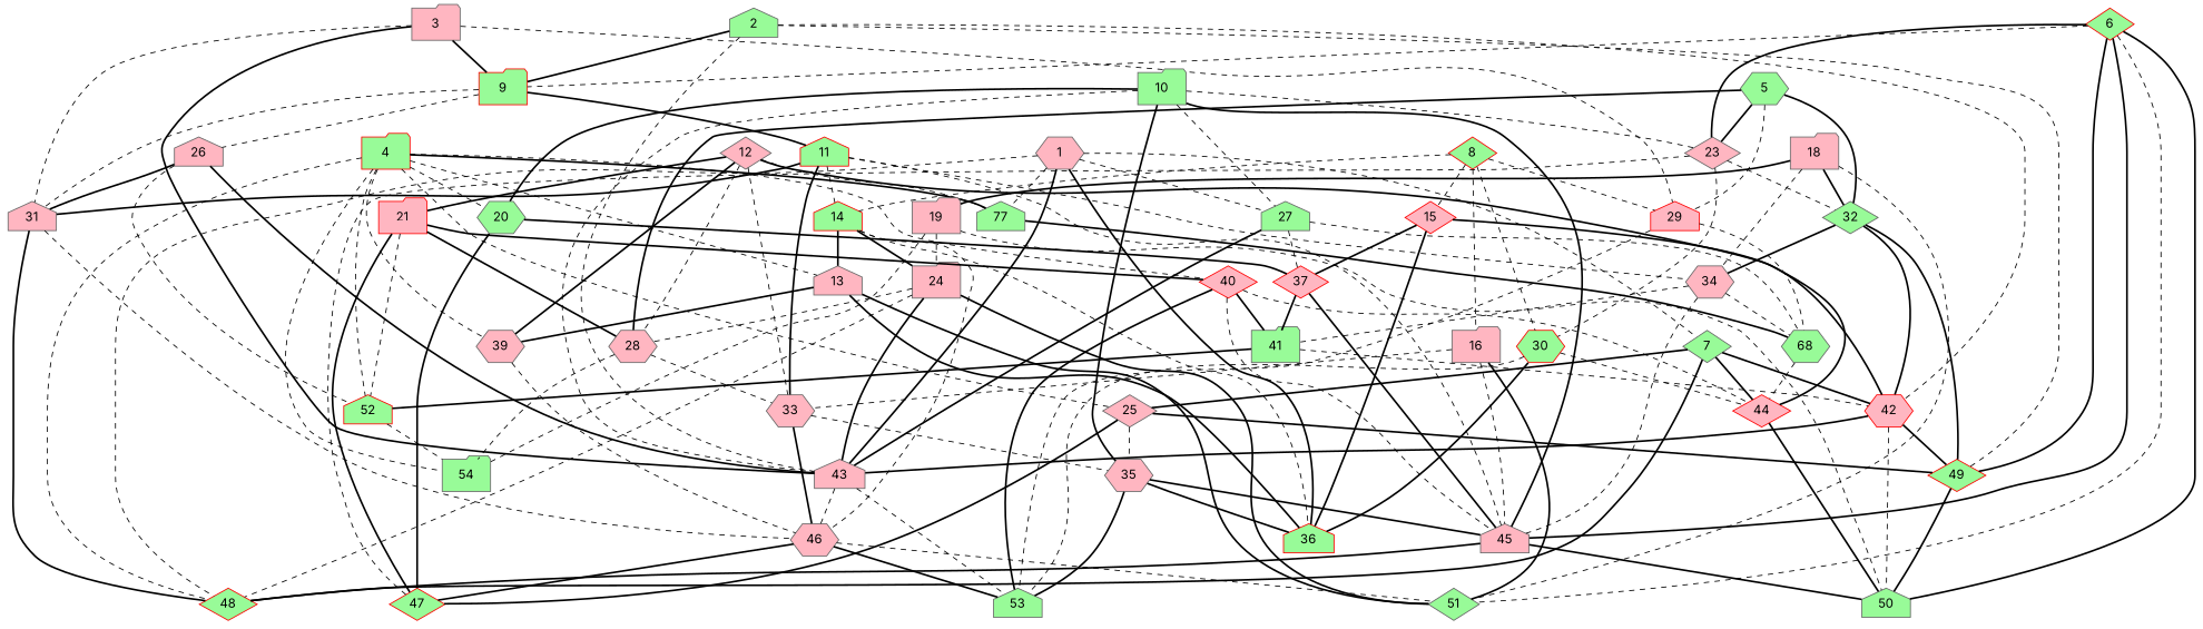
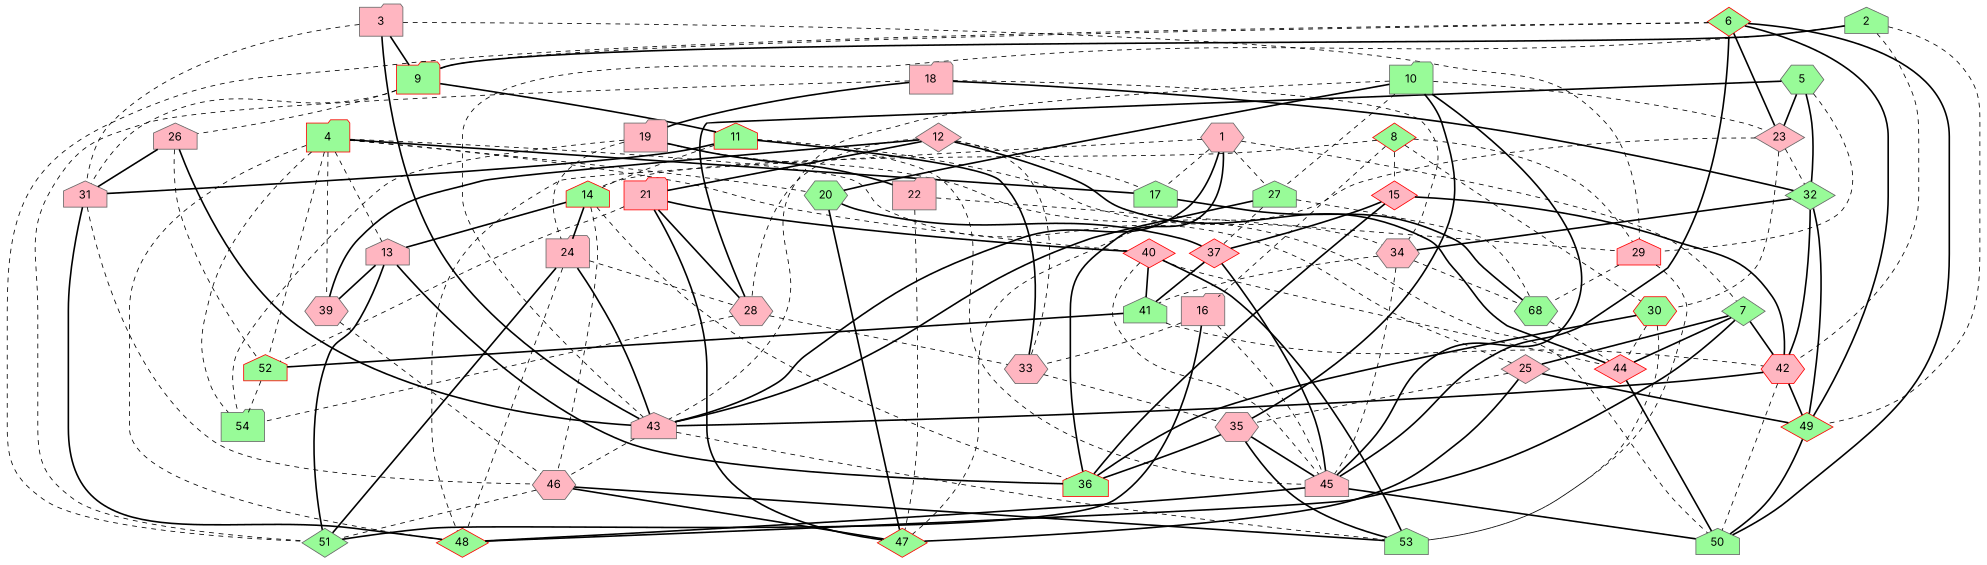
  graph {
    fontname=Inter
    node [color=gray40 fillcolor=lightpink fontname=Inter shape=diamond style=filled]
    edge [fontname=Inter style=dashed weight=1.0]
    1 [shape=hexagon]
    7 [fillcolor=palegreen]
-   17 [fillcolor=palegreen shape=house label=77]
+   17 [fillcolor=palegreen shape=house]
    27 [fillcolor=palegreen shape=house]
    36 [color=red fillcolor=palegreen shape=house]
    43 [shape=house]
    48 [color=red fillcolor=palegreen]
    42 [color=red shape=hexagon]
    25
    44 [color=red]
    n11 [fillcolor=palegreen label=68 shape=hexagon]
    37 [color=red]
    46 [shape=hexagon]
    53 [fillcolor=palegreen shape=house]
    2 [fillcolor=palegreen shape=house]
    9 [color=red fillcolor=palegreen shape=folder]
    49 [color=red fillcolor=palegreen]
    31 [shape=house]
    11 [color=red fillcolor=palegreen shape=house]
    26 [shape=house]
    50 [fillcolor=palegreen shape=house]
    3 [shape=folder]
    29 [color=red shape=house]
    4 [color=red fillcolor=palegreen shape=folder]
    13 [shape=house]
    20 [fillcolor=palegreen shape=hexagon]
    39 [shape=hexagon]
    40 [color=red]
    52 [color=red fillcolor=palegreen shape=house]
    54 [fillcolor=palegreen shape=folder]
    51 [fillcolor=palegreen]
    47 [color=red fillcolor=palegreen]
    35 [shape=hexagon]
    45 [shape=house]
-   41 [fillcolor=palegreen shape=folder]
+   41 [fillcolor=palegreen shape=house]
    5 [fillcolor=palegreen shape=hexagon]
    23
    28 [shape=hexagon]
    32 [fillcolor=palegreen]
    30 [color=red fillcolor=palegreen shape=hexagon]
    33 [shape=hexagon]
    34 [shape=hexagon]
    6 [color=red fillcolor=palegreen]
    8 [color=red fillcolor=palegreen]
    14 [color=red fillcolor=palegreen shape=house]
    15 [color=red]
    16 [shape=folder]
    24 [shape=folder]
    10 [fillcolor=palegreen shape=folder]
    12
    21 [color=red shape=folder]
    18 [shape=folder]
    19 [shape=folder]
+   22 [shape=folder]
    1 -- 7
    1 -- 17
    1 -- 27
    1 -- 36 [style=bold]
    1 -- 43 [style=bold]
    1 -- 48
    7 -- 48 [style=bold]
    7 -- 42 [style=bold]
    7 -- 25 [style=bold weight=2.0]
    7 -- 44 [style=bold]
    17 -- n11 [style=bold]
    27 -- 43 [style=bold]
    27 -- n11
    27 -- 37 [weight=2.0]
    43 -- 46
    43 -- 53
    42 -- 43 [style=bold]
    42 -- 49 [style=bold]
    42 -- 50
    25 -- 49 [style=bold]
    25 -- 47 [style=bold]
    25 -- 35
    44 -- 50 [style=bold]
    n11 -- 44 [weight=2.0]
    37 -- 45 [style=bold]
    37 -- 41 [style=bold]
    46 -- 53 [style=bold]
    46 -- 51
    46 -- 47 [style=bold]
    2 -- 43
    2 -- 42
    2 -- 9 [style=bold]
    2 -- 49
    9 -- 31
    9 -- 11 [style=bold]
    9 -- 26
    49 -- 50 [style=bold]
    31 -- 48 [style=bold]
    31 -- 46
    11 -- 31 [style=bold]
    11 -- 45
    11 -- 33 [style=bold]
    11 -- 34
    11 -- 14
    26 -- 43 [style=bold]
    26 -- 31 [style=bold]
    26 -- 52
    3 -- 43 [style=bold]
    3 -- 9 [style=bold]
    3 -- 31
    3 -- 29
    29 -- n11
    29 -- 53
    4 -- 17 [style=bold]
    4 -- 48
    4 -- 25
    4 -- 13
    4 -- 20
    4 -- 39 [weight=2.0]
    4 -- 40
    4 -- 52
    4 -- 54
    13 -- 36 [style=bold]
    13 -- 39 [style=bold]
    13 -- 51 [style=bold]
    20 -- 37 [style=bold]
    20 -- 47 [style=bold]
    39 -- 46
    40 -- 44
    40 -- 53 [style=bold]
    40 -- 45
    40 -- 41 [style=bold]
    52 -- 54
    35 -- 36 [style=bold]
    35 -- 53 [style=bold]
    35 -- 45 [style=bold]
    45 -- 48 [style=bold]
    45 -- 50 [style=bold]
    41 -- 42 [weight=2.0]
    41 -- 52 [style=bold]
    5 -- 29
    5 -- 23 [style=bold]
    5 -- 28 [style=bold]
    5 -- 32 [style=bold]
    23 -- 47
    23 -- 32
    23 -- 30
    28 -- 54
    28 -- 33
    32 -- 42 [style=bold]
    32 -- 49 [style=bold]
    32 -- 34 [style=bold]
    30 -- 36 [style=bold]
    30 -- 44 [weight=2.0]
    30 -- 53
-   33 -- 46 [style=bold]
    33 -- 35
    34 -- n11
    34 -- 45
    34 -- 41
    6 -- 9
    6 -- 49 [style=bold]
    6 -- 50 [style=bold]
    6 -- 51
    6 -- 45 [style=bold]
    6 -- 23 [style=bold]
    8 -- 29
    8 -- 30
    8 -- 14
    8 -- 15 [weight=2.0]
    8 -- 16
    14 -- 36
    14 -- 46
    14 -- 13 [style=bold]
    14 -- 24 [style=bold]
    15 -- 36 [style=bold]
    15 -- 42 [style=bold weight=2.0]
    15 -- 37 [style=bold]
    16 -- 51 [style=bold]
    16 -- 45
    16 -- 33
    24 -- 43 [style=bold]
    24 -- 48
    24 -- 51 [style=bold]
    24 -- 28
    10 -- 27
    10 -- 43
    10 -- 20 [style=bold]
    10 -- 35 [style=bold]
    10 -- 45 [style=bold]
    10 -- 23
    12 -- 17
    12 -- 44 [style=bold]
    12 -- 39 [style=bold]
    12 -- 28
    12 -- 33
    12 -- 21 [style=bold]
    21 -- 40 [style=bold]
    21 -- 52 [weight=2.0]
    21 -- 47 [style=bold]
    21 -- 28 [style=bold]
    18 -- 51
    18 -- 32 [style=bold]
    18 -- 34
    18 -- 19 [style=bold]
    19 -- 50
    19 -- 54
    19 -- 24
+   19 -- 22 [style=bold weight=2.0]
+   22 -- 29
+   22 -- 47
  }
